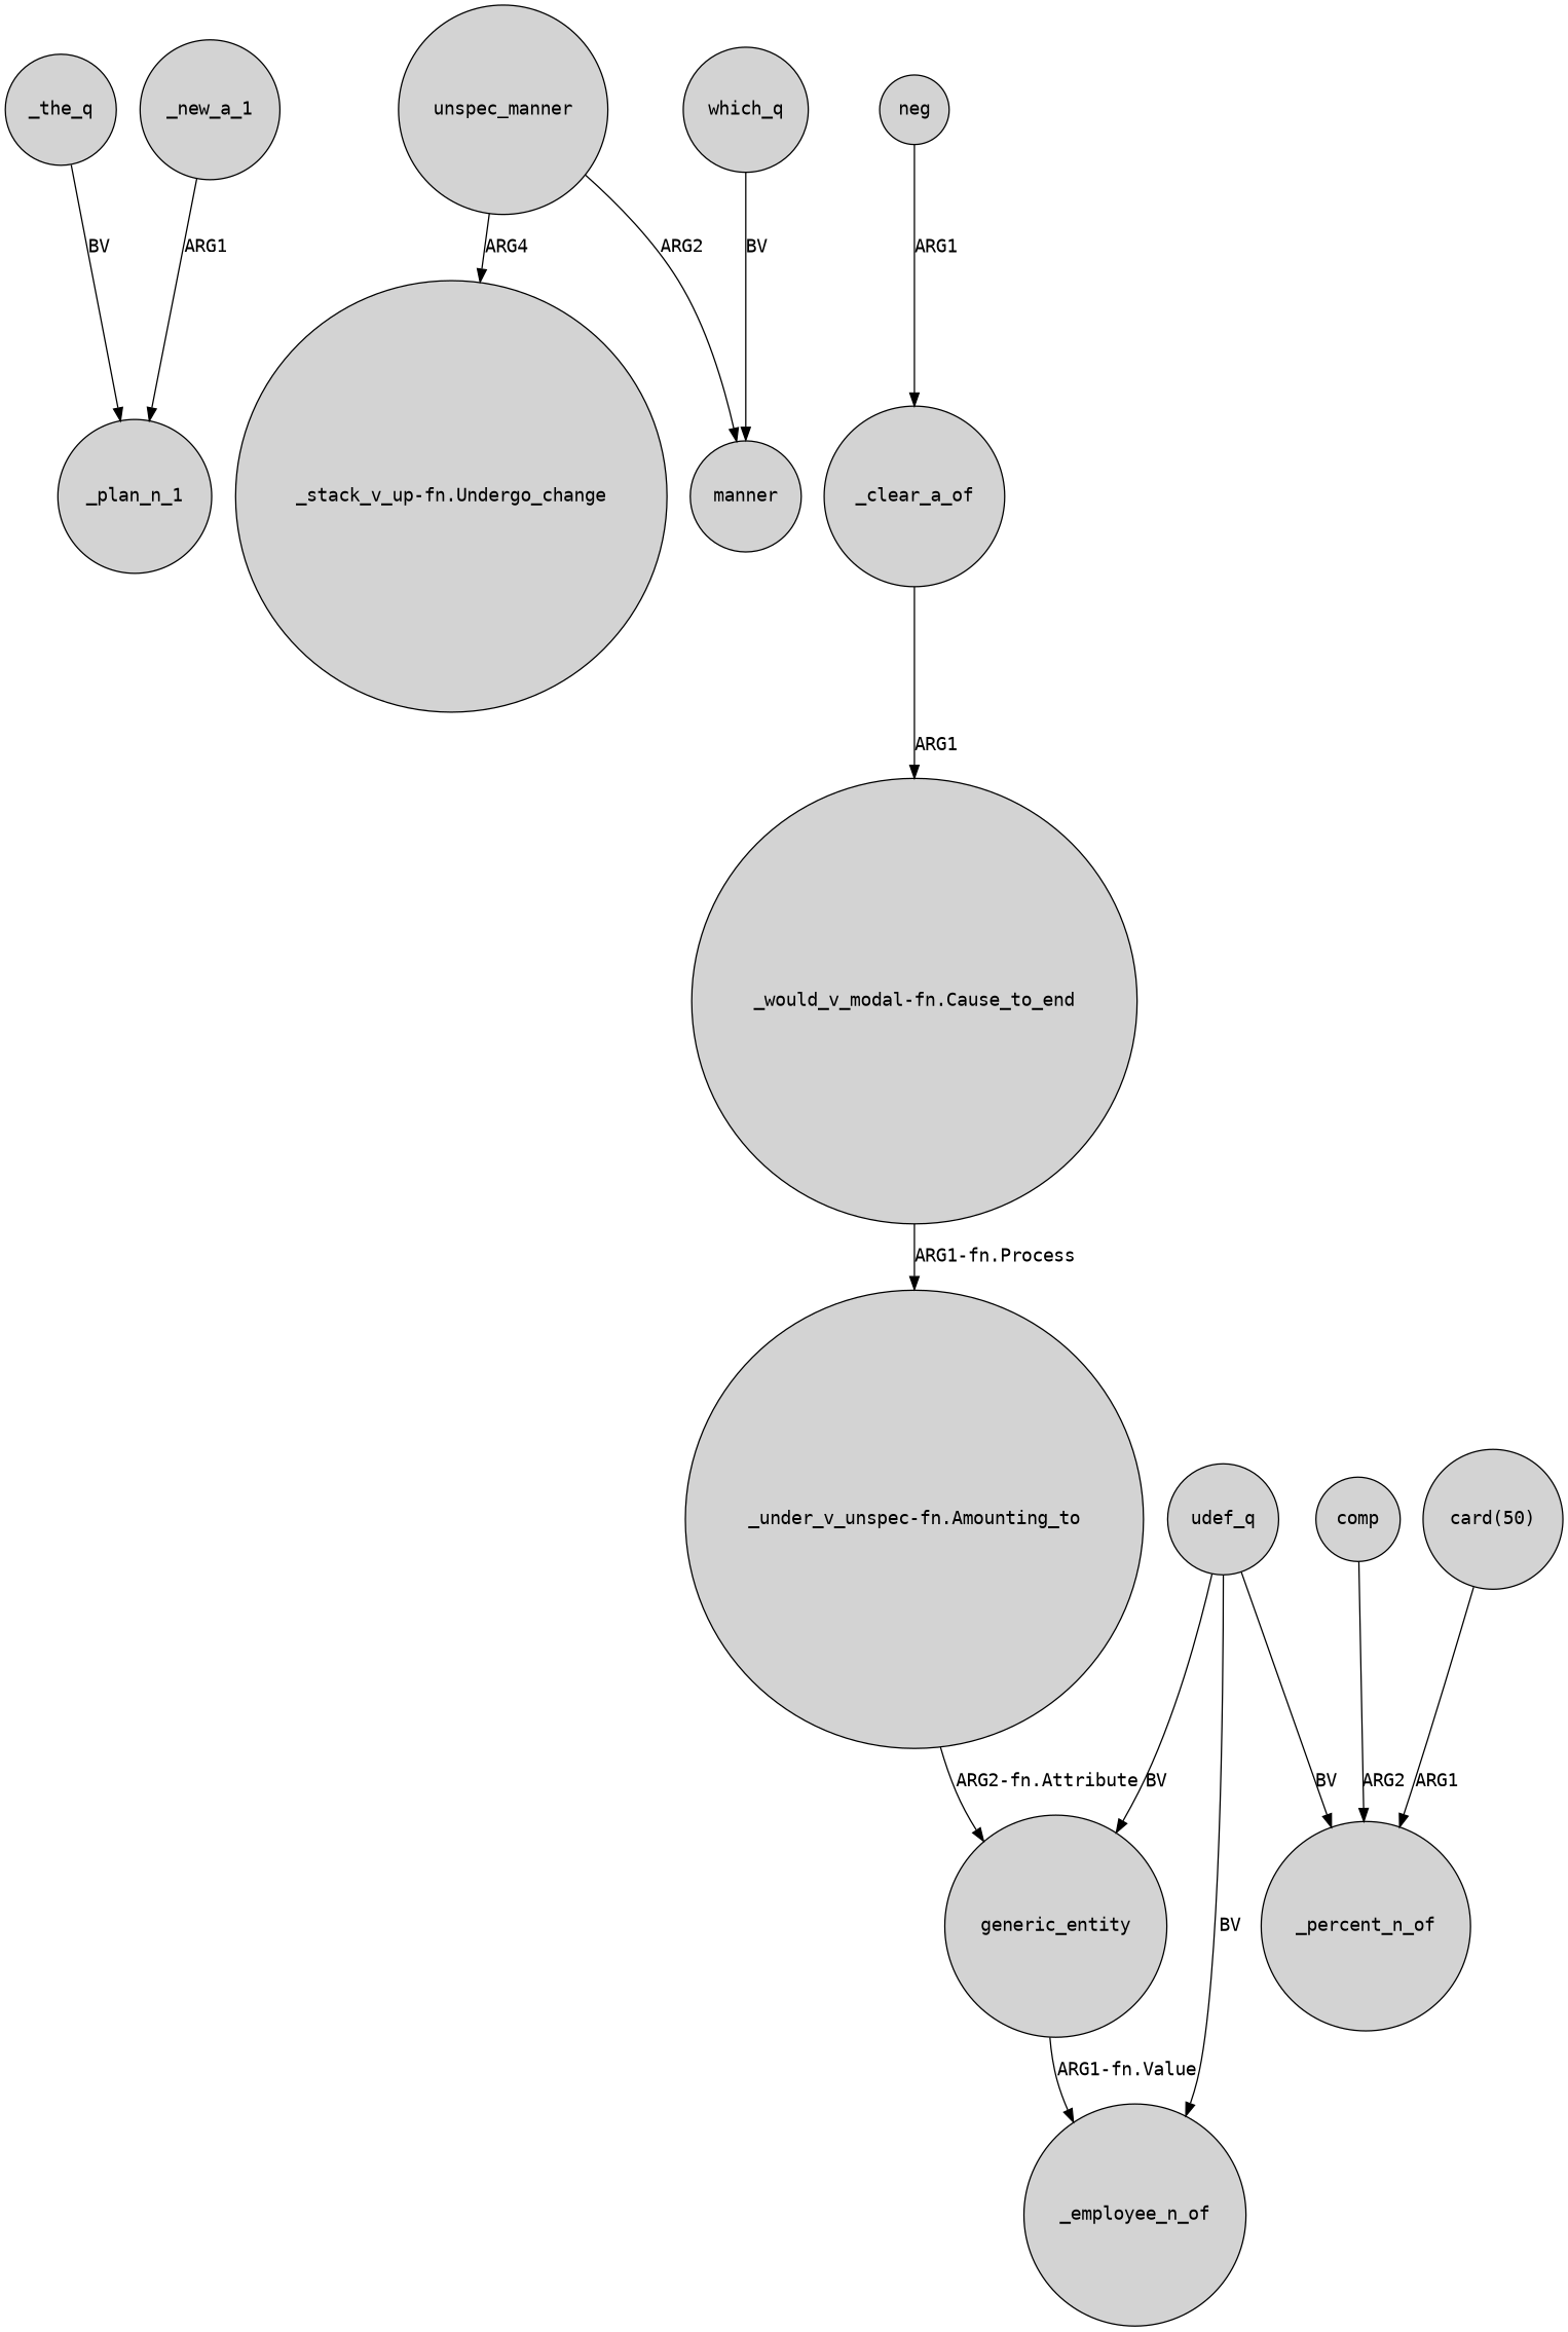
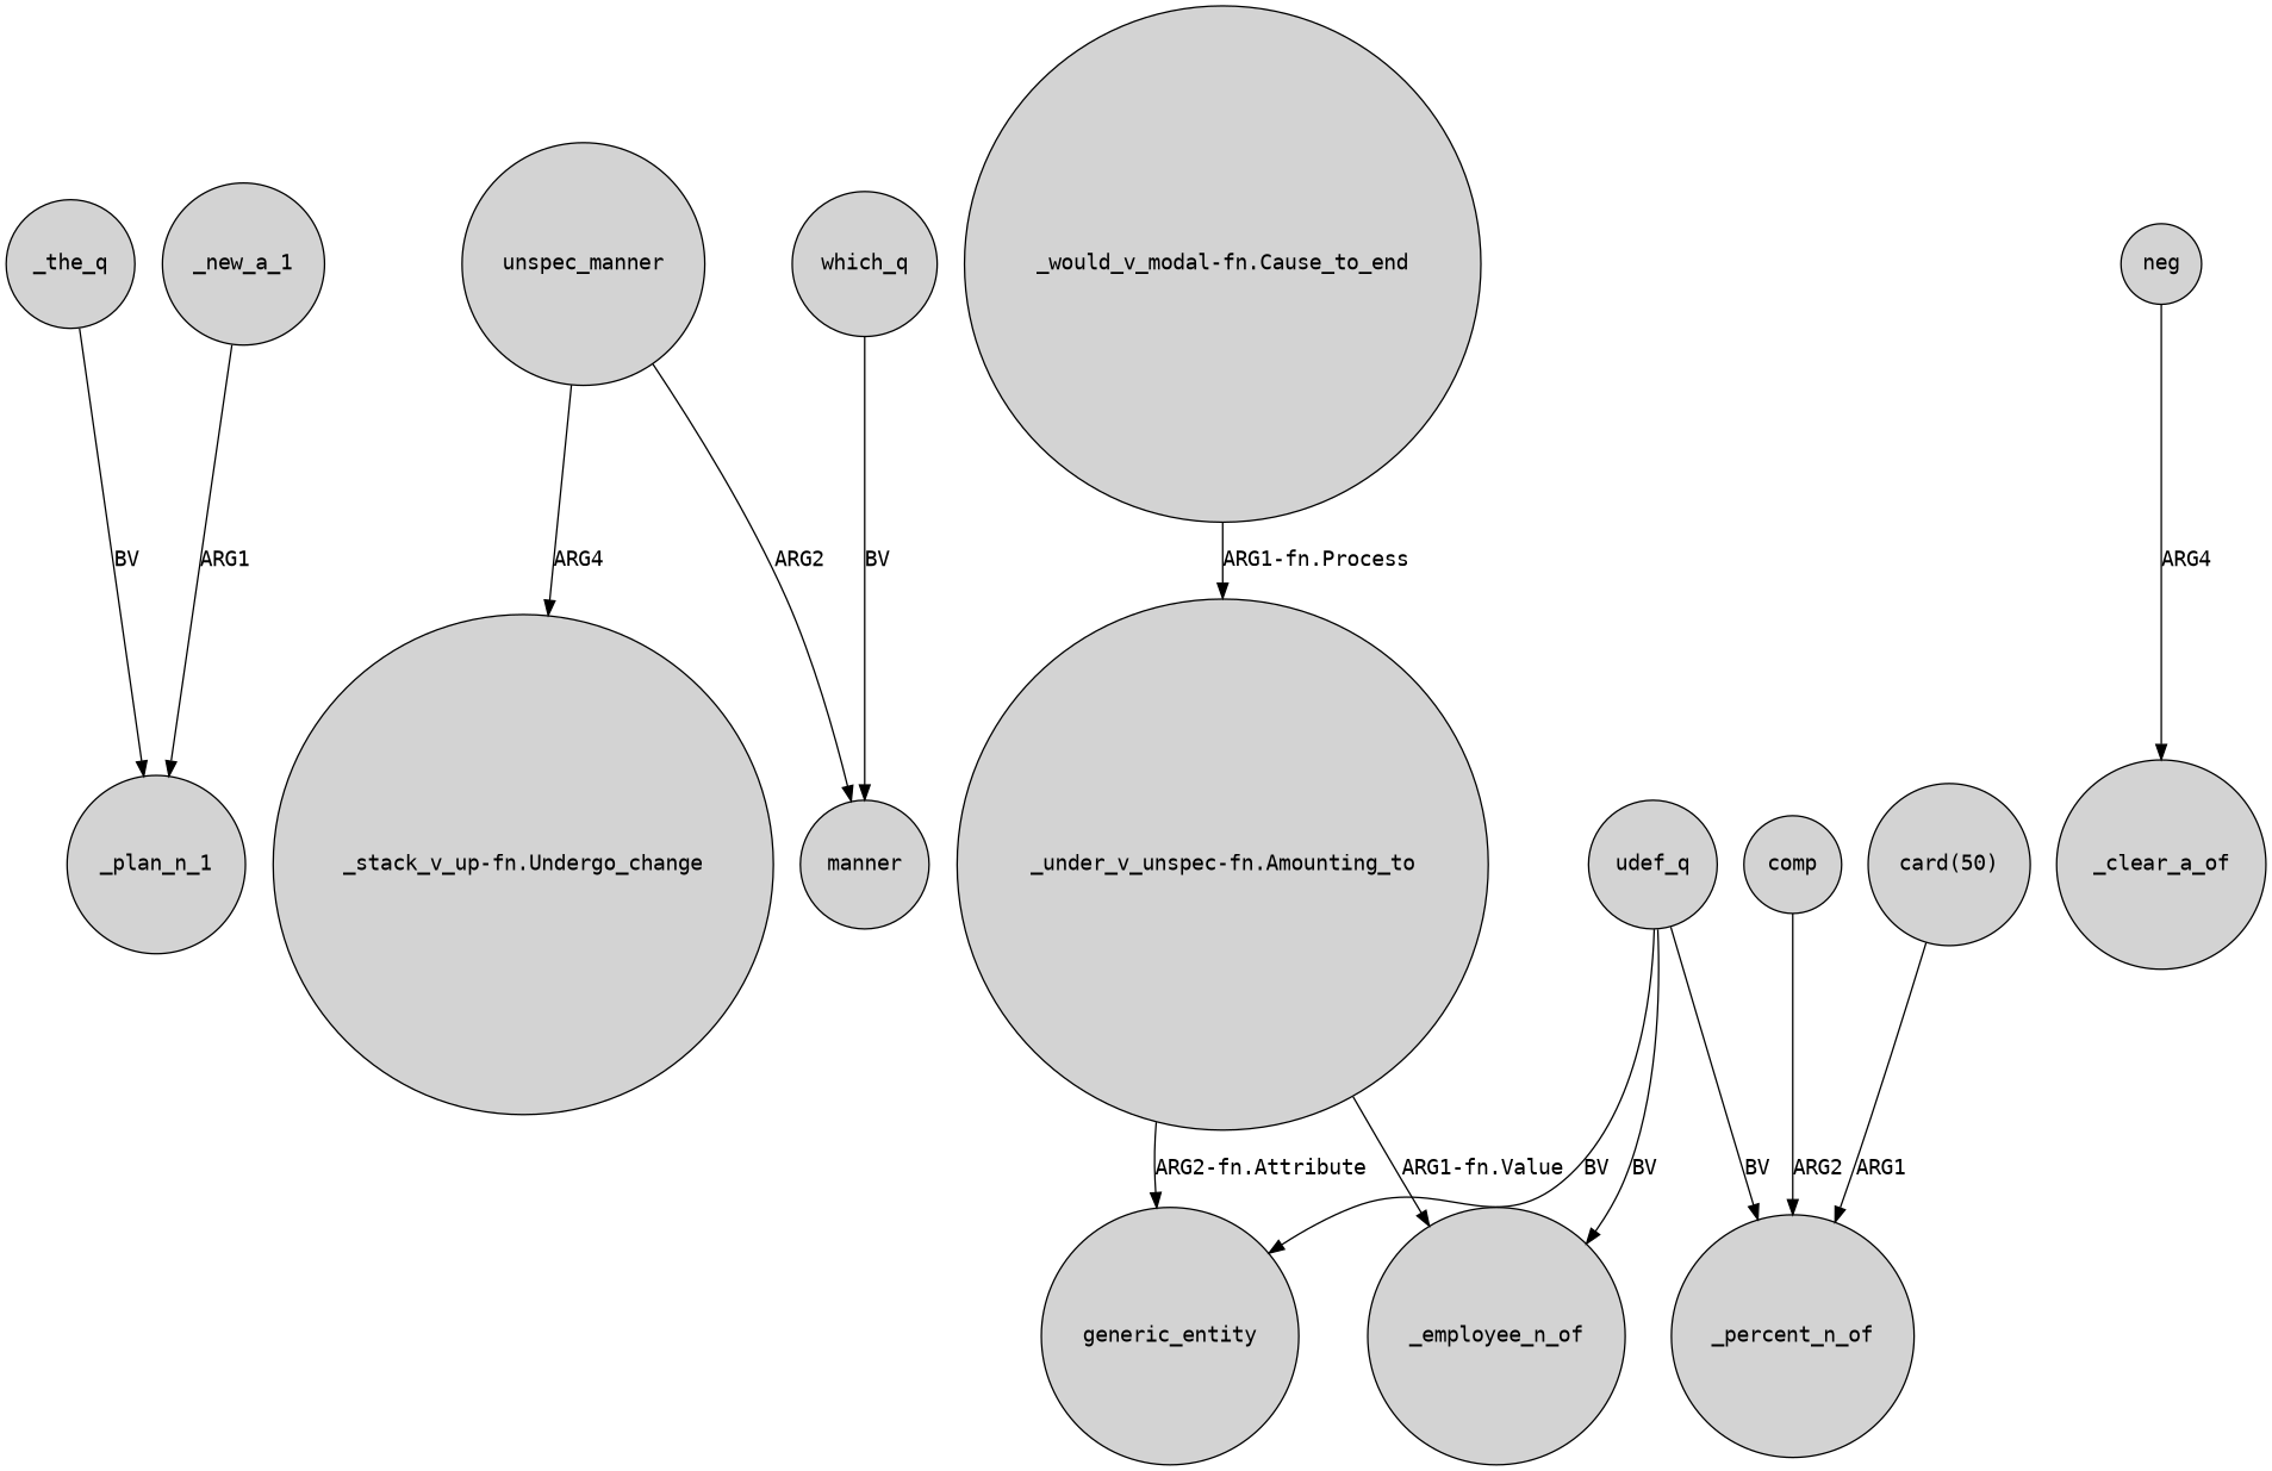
  digraph {
    fontname="DejaVu Sans Mono"
    node [fontname="DejaVu Sans Mono" shape=circle style=filled]
    edge [fontname="DejaVu Sans Mono"]
    _the_q
    _plan_n_1
    unspec_manner
    manner
    "_stack_v_up-fn.Undergo_change"
    n6 [label="_under_v_unspec-fn.Amounting_to"]
    _employee_n_of
    generic_entity
    "_would_v_modal-fn.Cause_to_end"
    neg
    _clear_a_of
    udef_q
    _percent_n_of
    comp
    "card(50)"
    which_q
    _new_a_1
    _the_q -> _plan_n_1 [label=BV]
    unspec_manner -> manner [label=ARG2]
    unspec_manner -> "_stack_v_up-fn.Undergo_change" [label=ARG4]
-   generic_entity -> _employee_n_of [label="ARG1-fn.Value"]
+   n6 -> _employee_n_of [label="ARG1-fn.Value"]
    n6 -> generic_entity [label="ARG2-fn.Attribute"]
    "_would_v_modal-fn.Cause_to_end" -> n6 [label="ARG1-fn.Process"]
-   neg -> _clear_a_of [label=ARG1]
-   _clear_a_of -> "_would_v_modal-fn.Cause_to_end" [label=ARG1]
+   neg -> _clear_a_of [label=ARG4]
    udef_q -> _employee_n_of [label=BV]
    udef_q -> generic_entity [label=BV]
    udef_q -> _percent_n_of [label=BV]
    comp -> _percent_n_of [label=ARG2]
    "card(50)" -> _percent_n_of [label=ARG1]
    which_q -> manner [label=BV]
    _new_a_1 -> _plan_n_1 [label=ARG1]
  }
